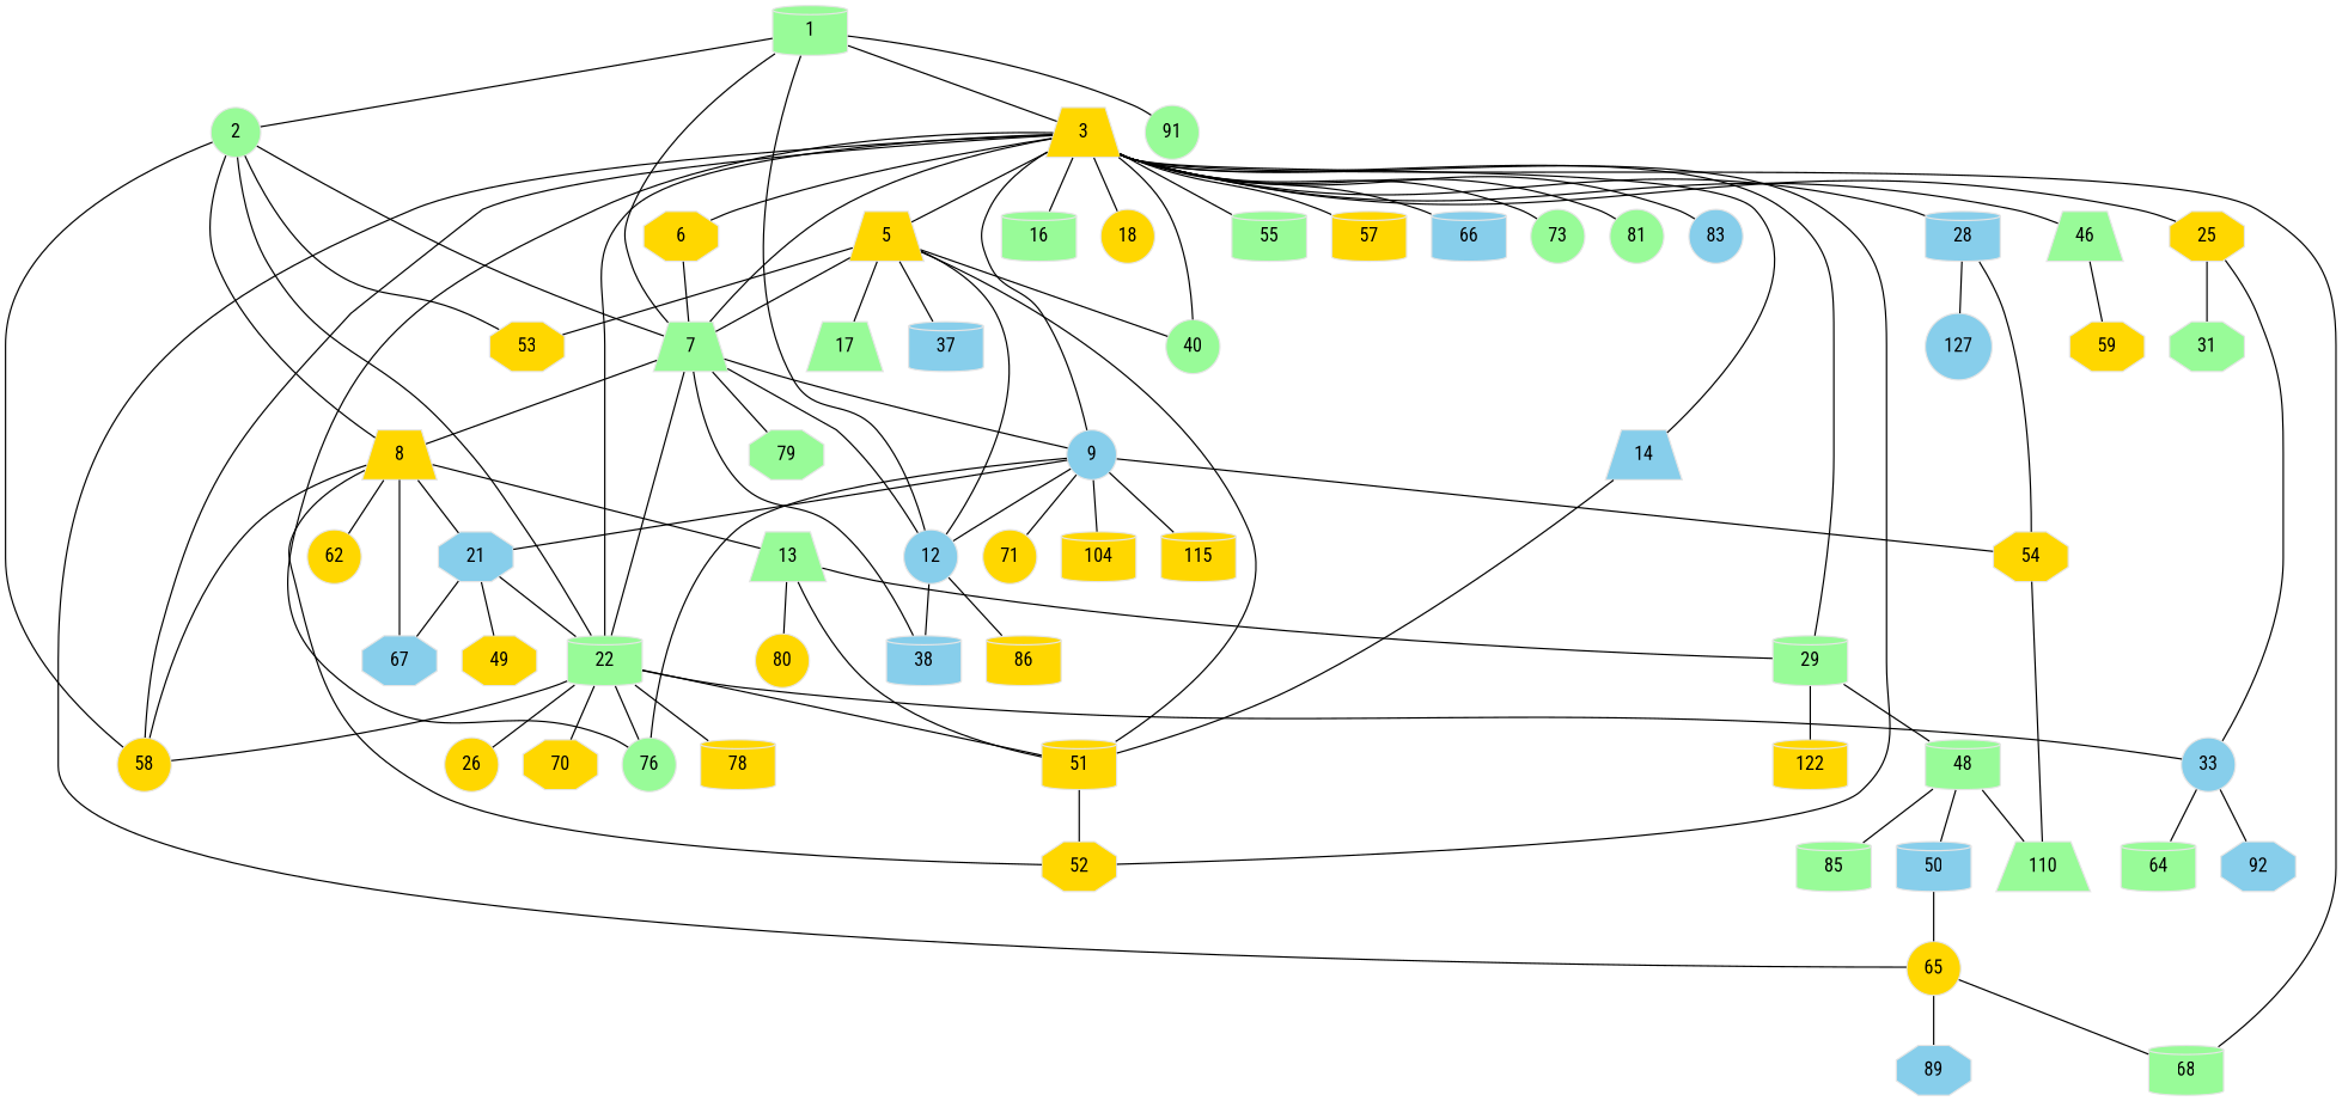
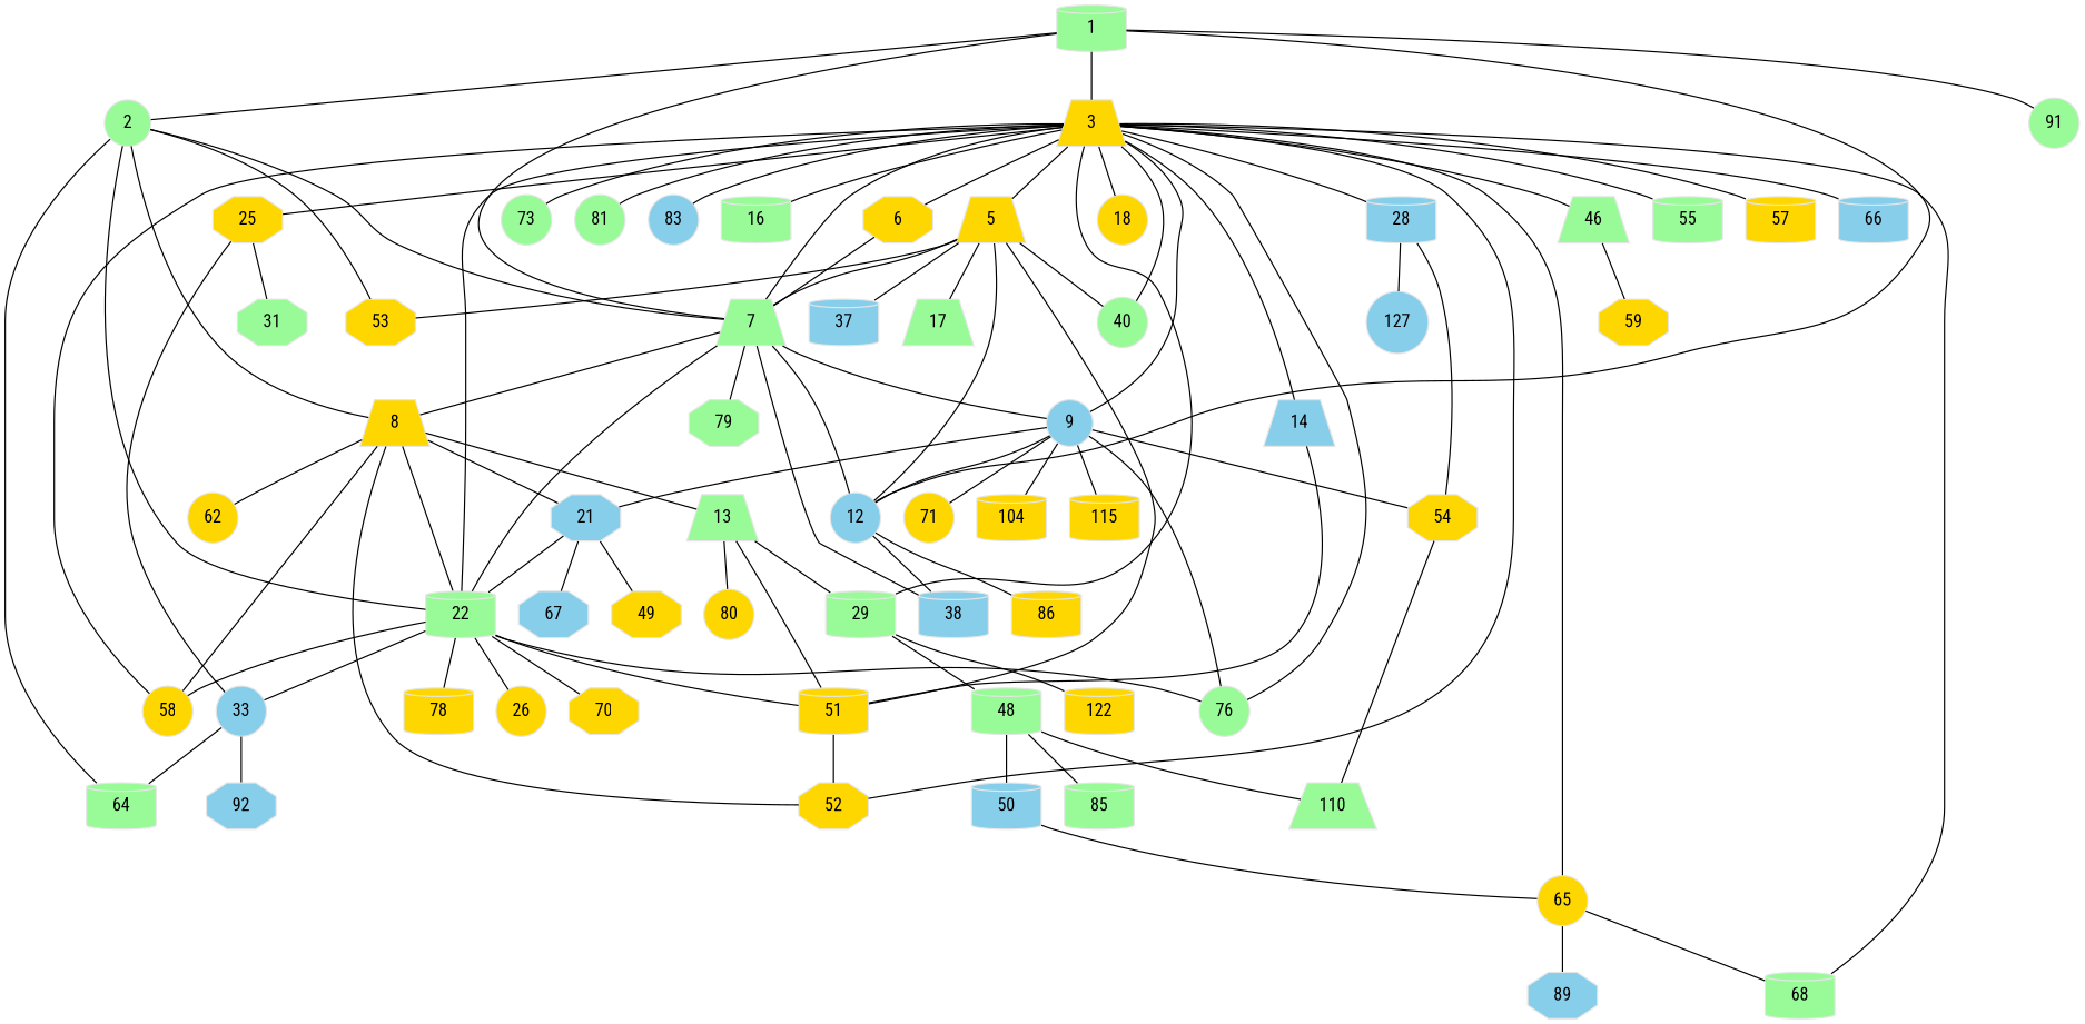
  graph {
    fontname="Roboto Condensed"
    node [color=gray90 fillcolor=gold fontname="Roboto Condensed" shape=cylinder style=filled]
    edge [fontname="Roboto Condensed"]
    2 [fillcolor=palegreen shape=circle super="+32+43"]
    7 [fillcolor=palegreen shape=trapezium super="+75+10+42"]
    8 [shape=trapezium super="+95+97+118+99+30+23+61"]
    22 [fillcolor=palegreen super="+36+88+124+27+56"]
    53 [shape=octagon]
    64 [fillcolor=palegreen]
    1 [fillcolor=palegreen]
    3 [shape=trapezium super="+84+94+112+123+60+34+15+4+45"]
    12 [fillcolor=skyblue shape=circle super="+107+35"]
    91 [fillcolor=palegreen shape=circle]
    5 [shape=trapezium super="+47+116+19+87"]
    6 [shape=octagon]
    9 [fillcolor=skyblue shape=circle super="+11+121"]
    14 [fillcolor=skyblue shape=trapezium]
    16 [fillcolor=palegreen]
    18 [shape=circle]
    25 [shape=octagon super="+108"]
    28 [fillcolor=skyblue]
    29 [fillcolor=palegreen]
    40 [fillcolor=palegreen shape=circle]
    46 [fillcolor=palegreen shape=trapezium super="+63"]
    52 [shape=octagon]
    55 [fillcolor=palegreen]
    57
    58 [shape=circle]
    65 [shape=circle super="+120"]
    66 [fillcolor=skyblue]
    68 [fillcolor=palegreen]
    73 [fillcolor=palegreen shape=circle]
    76 [fillcolor=palegreen shape=circle]
    81 [fillcolor=palegreen shape=circle]
    83 [fillcolor=skyblue shape=circle]
    38 [fillcolor=skyblue]
    79 [fillcolor=palegreen shape=octagon]
    86
    13 [fillcolor=palegreen shape=trapezium super="+20"]
    21 [fillcolor=skyblue shape=octagon super="+24+101"]
    62 [shape=circle]
    51 [super="+119"]
    26 [shape=circle]
    33 [fillcolor=skyblue shape=circle super="+105"]
    70 [shape=octagon super="+98"]
    78
    17 [fillcolor=palegreen shape=trapezium]
    37 [fillcolor=skyblue]
    54 [shape=octagon]
    71 [shape=circle super="+100"]
    104
    115
    31 [fillcolor=palegreen shape=octagon]
    127 [fillcolor=skyblue shape=circle]
    48 [fillcolor=palegreen]
    122
    59 [shape=octagon]
    89 [fillcolor=skyblue shape=octagon]
    80 [shape=circle]
    49 [shape=octagon super="+103"]
    67 [fillcolor=skyblue shape=octagon]
    110 [fillcolor=palegreen shape=trapezium]
    92 [fillcolor=skyblue shape=octagon]
    50 [fillcolor=skyblue]
    85 [fillcolor=palegreen]
    2 -- 7
    2 -- 8
    2 -- 22 [weight=2]
    2 -- 53
-   2 -- 58
+   2 -- 64
    7 -- 8
    7 -- 22
    7 -- 12
    7 -- 9
    7 -- 38
    7 -- 79
-   8 -- 67 [weight=2]
+   8 -- 22 [weight=2]
    8 -- 52
    8 -- 58
    8 -- 13
    8 -- 21
    8 -- 62
    22 -- 58
    22 -- 76
    22 -- 51
    22 -- 26
    22 -- 33
    22 -- 70
    22 -- 78
    1 -- 2
    1 -- 7
    1 -- 3
    1 -- 12
    1 -- 91
    3 -- 7 [weight=2]
    3 -- 22 [weight=3]
    3 -- 5
    3 -- 6
    3 -- 9 [weight=2]
    3 -- 14
    3 -- 16
    3 -- 18
    3 -- 25
    3 -- 28
    3 -- 29
    3 -- 40
    3 -- 46
    3 -- 52
    3 -- 55
    3 -- 57
    3 -- 58
    3 -- 65
    3 -- 66
    3 -- 68
    3 -- 73
    3 -- 76
    3 -- 81
    3 -- 83
    12 -- 38
    12 -- 86
    5 -- 7
    5 -- 53
    5 -- 12
    5 -- 40
    5 -- 51
    5 -- 17
    5 -- 37
    6 -- 7
    9 -- 12
    9 -- 76
    9 -- 21
    9 -- 54
    9 -- 71
    9 -- 104
    9 -- 115
    14 -- 51
    25 -- 33
    25 -- 31
    28 -- 54
    28 -- 127
    29 -- 48
    29 -- 122
    46 -- 59
    65 -- 68
    65 -- 89
    13 -- 29
    13 -- 51
    13 -- 80
    21 -- 22
    21 -- 49
    21 -- 67
    51 -- 52
    33 -- 64
    33 -- 92
    54 -- 110
    48 -- 110
    48 -- 50
    48 -- 85
    50 -- 65
  }
